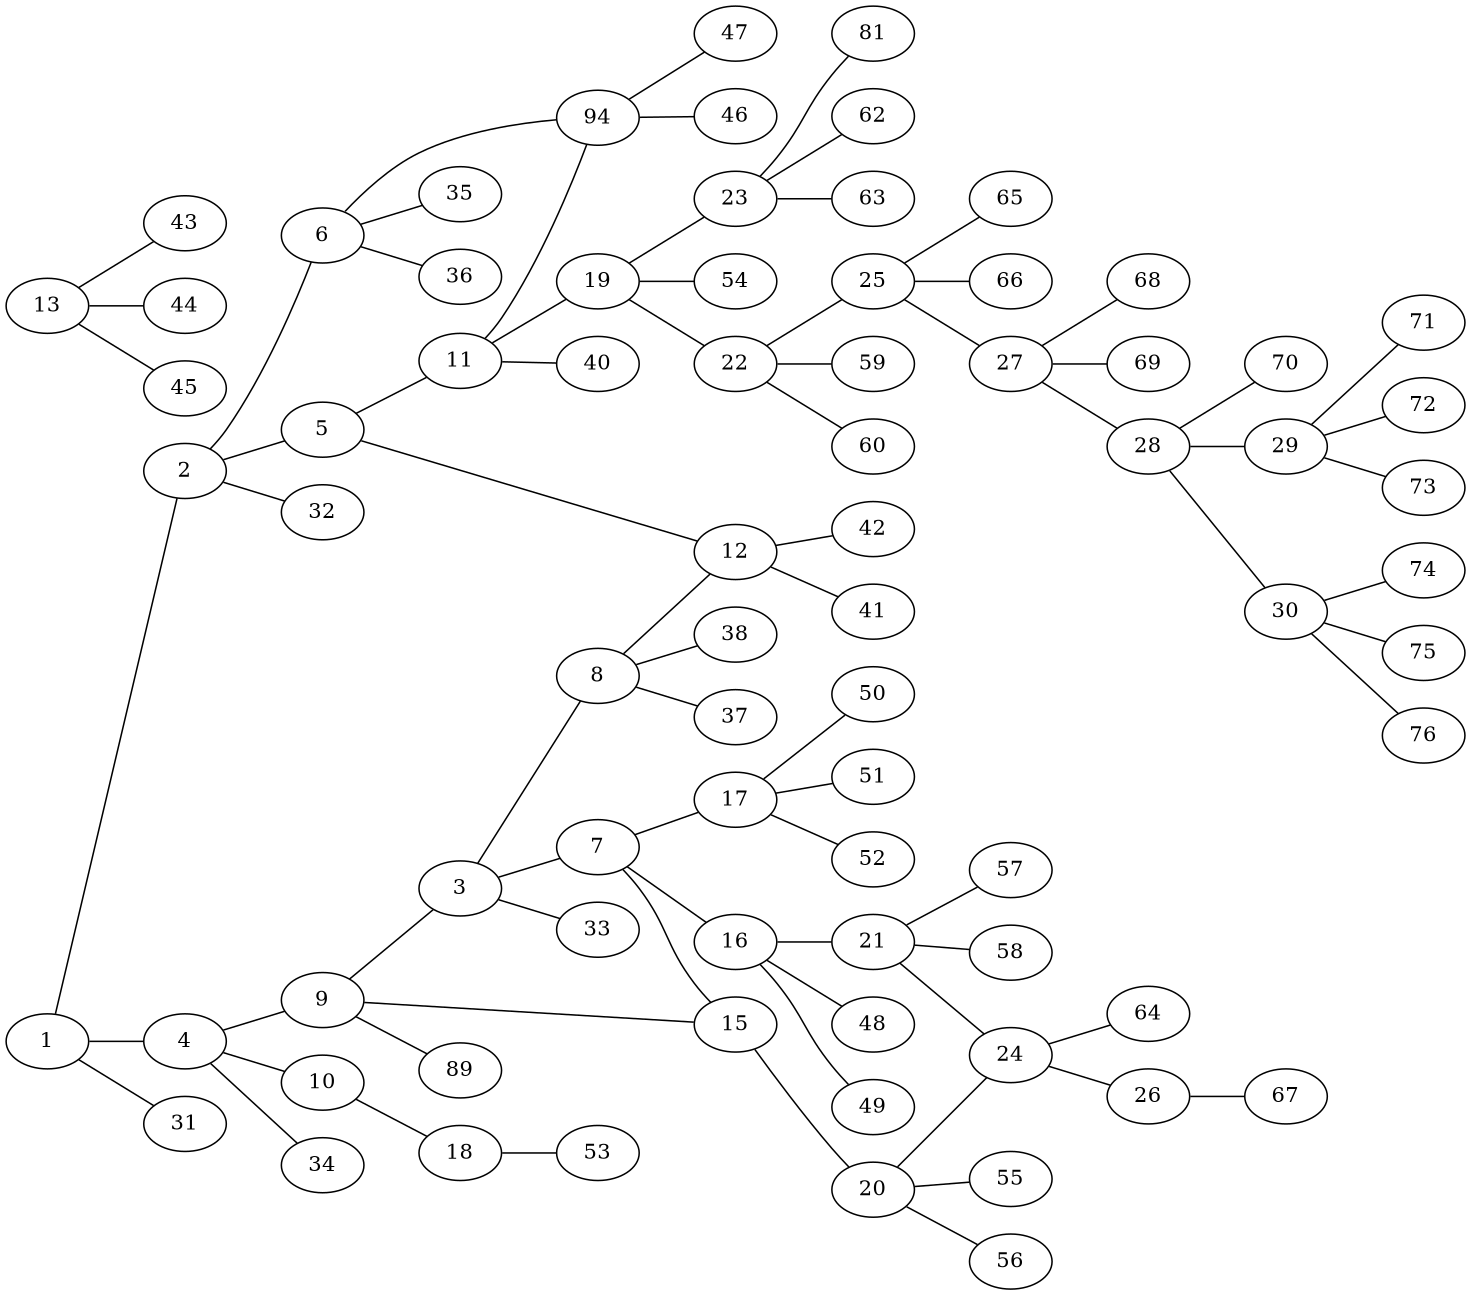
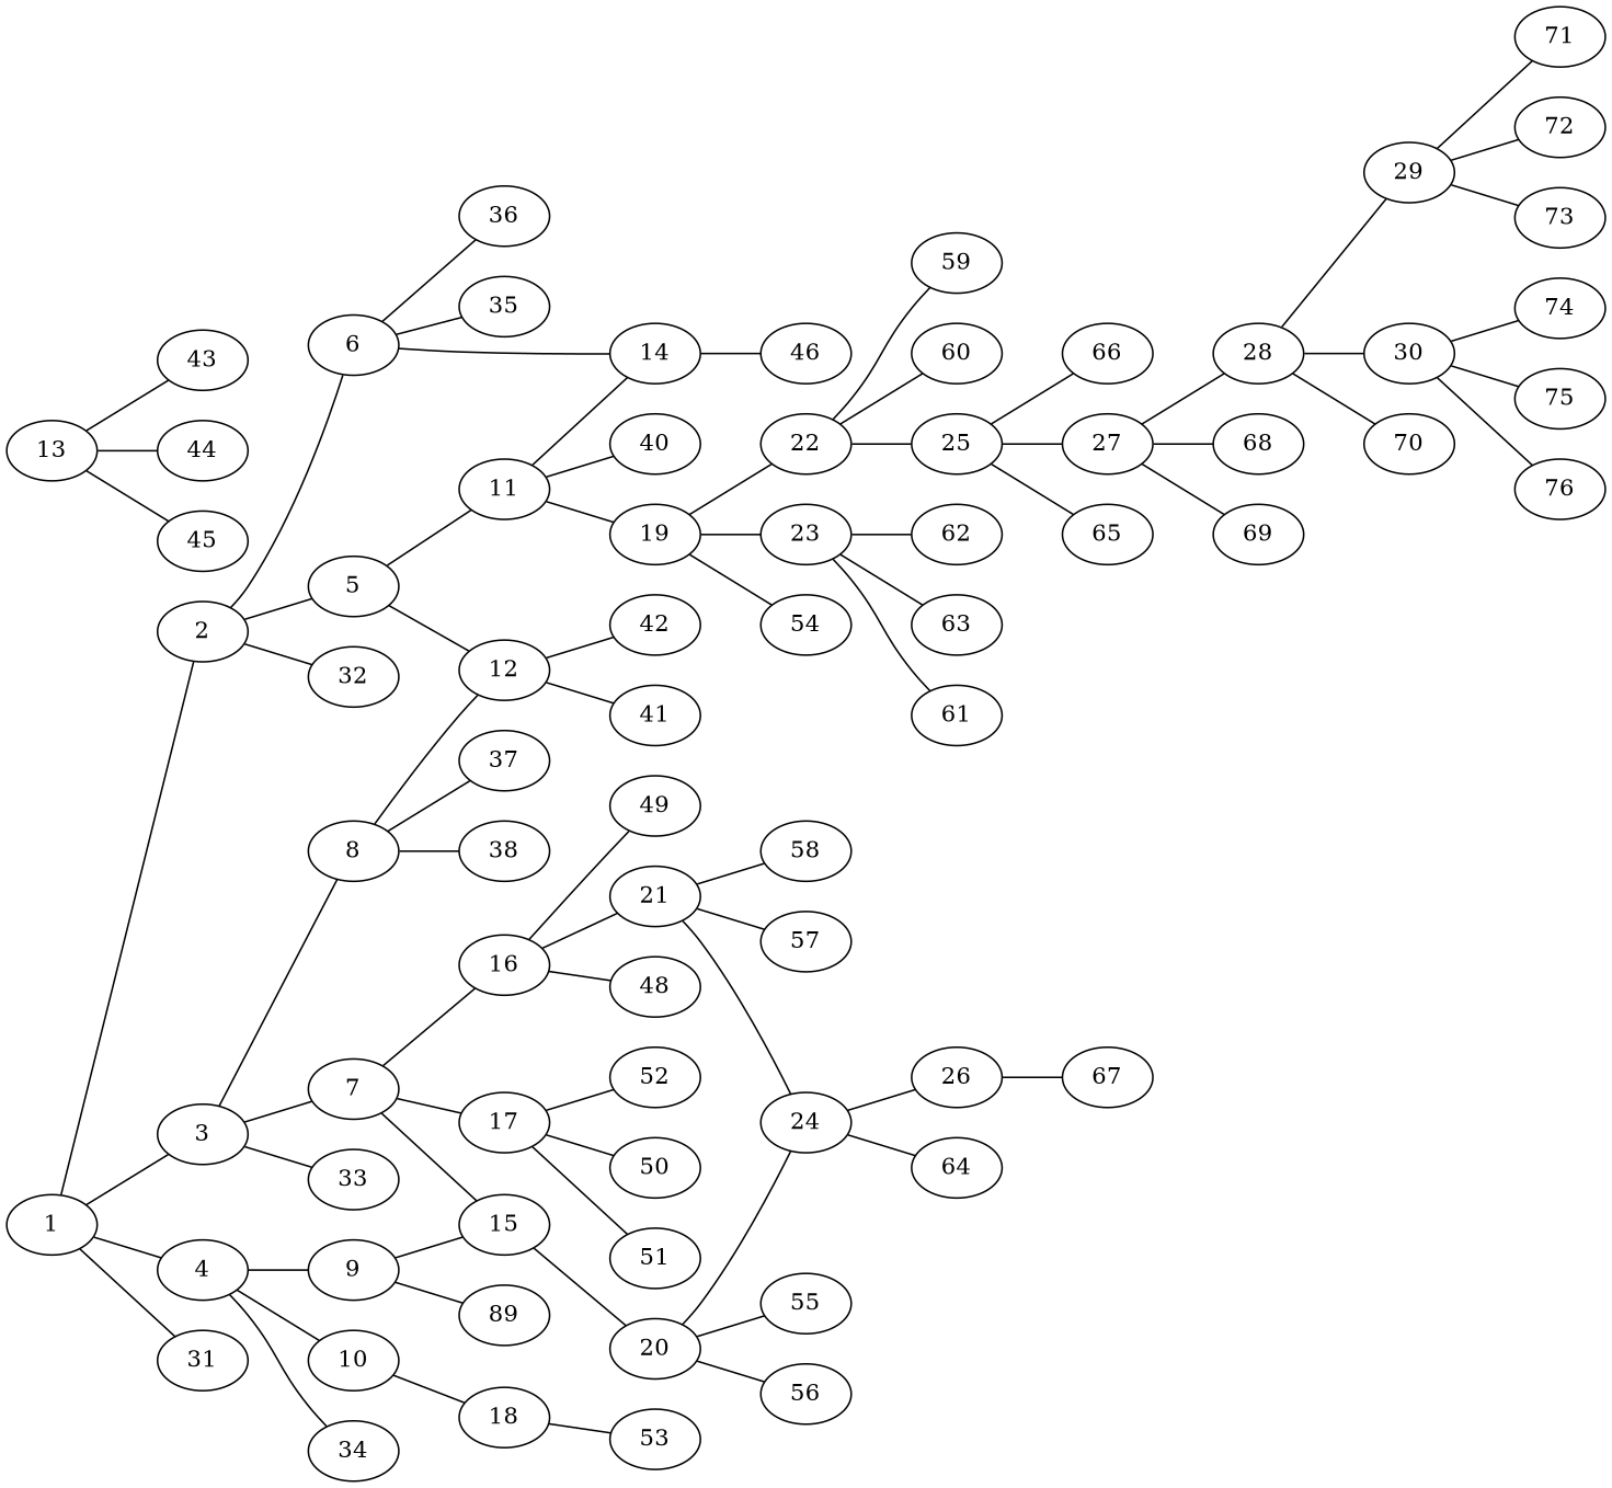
  graph {
    fontname="DejaVu Serif"
    rankdir=LR
    node [chem=H fontname="DejaVu Serif"]
    edge [fontname="DejaVu Serif" valence=1]
    1 [chem=C]
    2 [chem=C]
    3 [chem=C]
    4 [chem=C]
    31
    5 [chem=C]
    6 [chem=C]
    32
    7 [chem=C]
    8 [chem=C]
    33
    9 [chem=C]
    10 [chem=O]
    34
    11 [chem=C]
    12 [chem=C]
-   14 [chem=C label=94]
+   14 [chem=C]
    35
    36
    15 [chem=C]
    16 [chem=C]
    17 [chem=C]
    37
    38
    n25 [label=89]
    18 [chem=O]
    19 [chem=C]
    40
    41
    42
    13 [chem=C]
    43
    44
    45
    46
-   47
    20 [chem=C]
    21 [chem=C]
    48
    49
    50
    51
    52
    53
    22 [chem=C]
    23 [chem=C]
    54
    24 [chem=C]
    55
    56
    57
    58
    25 [chem=C]
    59
    60
-   61 [label=81]
+   61
    62
    63
    26 [chem=O]
    64
    27 [chem=C]
    65
    66
    67
    28 [chem=C]
    68
    69
    29 [chem=C]
    30 [chem=C]
    70
    71
    72
    73
    74
    75
    76
    1 -- 2
-   9 -- 3
+   1 -- 3
    1 -- 4
    1 -- 31
    2 -- 5
    2 -- 6
    2 -- 32
    3 -- 7
    3 -- 8
    3 -- 33
    4 -- 9
    4 -- 10
    4 -- 34
    5 -- 11
    5 -- 12
    6 -- 14
    6 -- 35
    6 -- 36
    7 -- 15
    7 -- 16
    7 -- 17
    8 -- 12
    8 -- 37
    8 -- 38
    9 -- 15 [valence=2]
    9 -- n25
    10 -- 18
    11 -- 14
    11 -- 19
    11 -- 40
    12 -- 41
    12 -- 42
    14 -- 46
-   14 -- 47
    15 -- 20
    16 -- 21
    16 -- 48
    16 -- 49
    17 -- 50
    17 -- 51
    17 -- 52
    18 -- 53
    19 -- 22
    19 -- 23
    19 -- 54
    13 -- 43
    13 -- 44
    13 -- 45
    20 -- 24
    20 -- 55
    20 -- 56
    21 -- 24
    21 -- 57
    21 -- 58
    22 -- 25
    22 -- 59
    22 -- 60
    23 -- 61
    23 -- 62
    23 -- 63
    24 -- 26
    24 -- 64
    25 -- 27
    25 -- 65
    25 -- 66
    26 -- 67
    27 -- 28
    27 -- 68
    27 -- 69
    28 -- 29
    28 -- 30
    28 -- 70
    29 -- 71
    29 -- 72
    29 -- 73
    30 -- 74
    30 -- 75
    30 -- 76
  }
